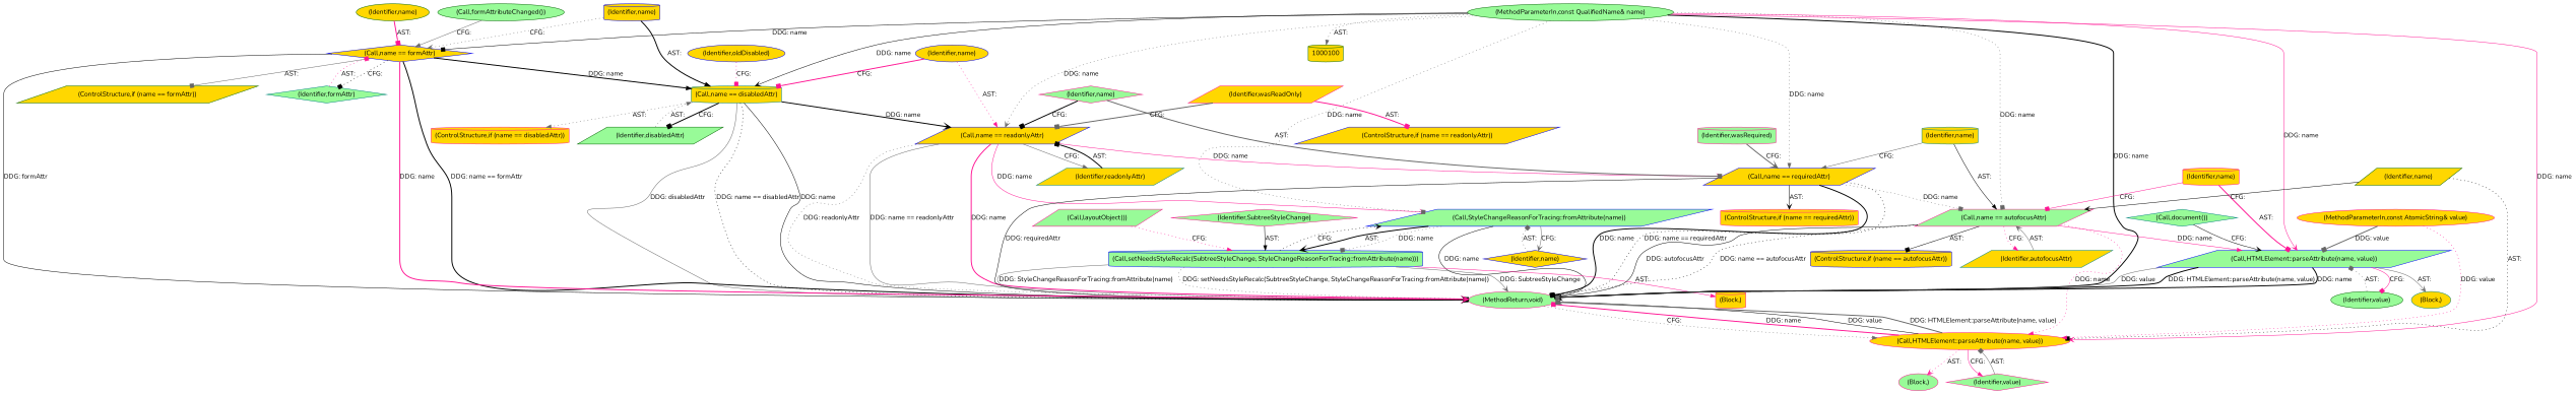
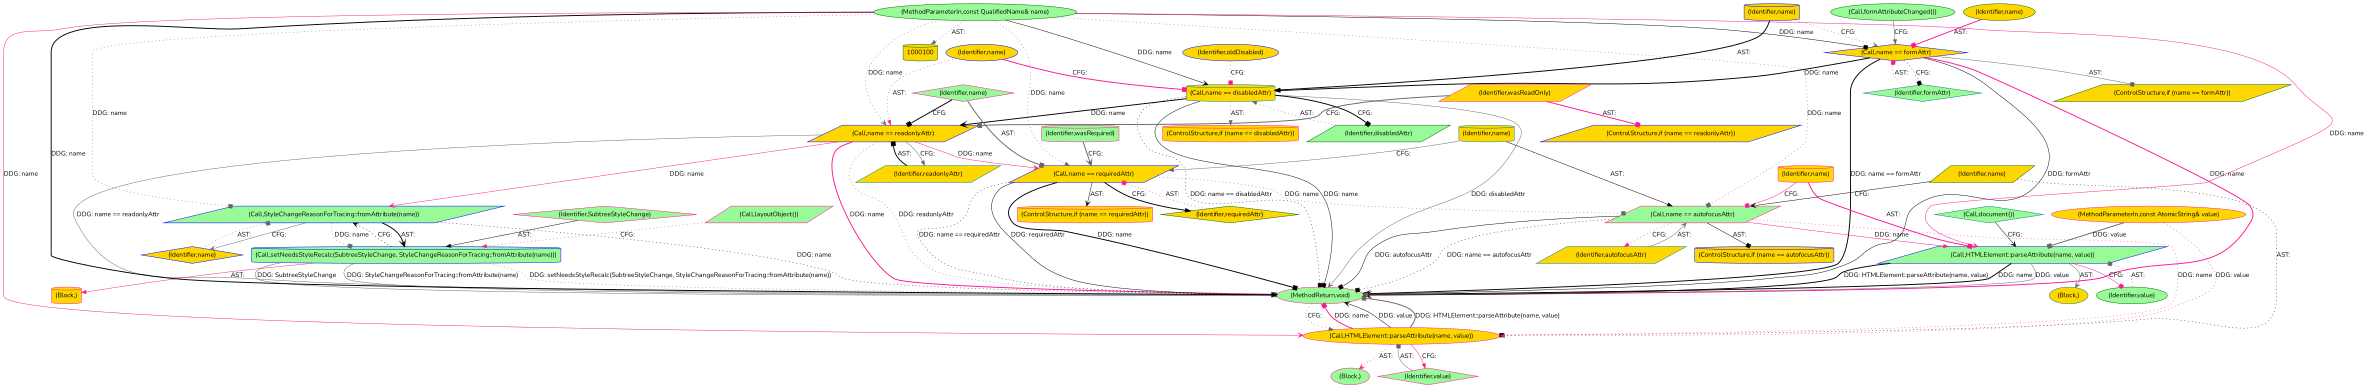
  digraph {
    fontname=Nunito
    node [color=deeppink fillcolor=gold fontname=Nunito shape=parallelogram style=filled]
    edge [arrowhead=box color=gray40 fontname=Nunito style=solid]
    n1 [color=blue label="(Call,name == readonlyAttr)"]
    n2 [color=blue fillcolor=palegreen label="(Call,StyleChangeReasonForTracing::fromAttribute(name))"]
    n3 [color=blue label="(Call,name == requiredAttr)"]
    n4 [fillcolor=palegreen label="(MethodReturn,void)" shape=ellipse]
    n5 [color=teal label="(Identifier,readonlyAttr)"]
    n6 [color=blue fillcolor=palegreen label="(Call,setNeedsStyleRecalc(SubtreeStyleChange, StyleChangeReasonForTracing::fromAttribute(name)))" shape=cylinder]
    n7 [color=blue label="(Identifier,name)" shape=diamond]
    n8 [fillcolor=palegreen label="(Call,name == autofocusAttr)"]
    n9 [label="(ControlStructure,if (name == requiredAttr))" shape=cylinder]
+   n10 [color=darkgreen label="(Identifier,requiredAttr)" shape=diamond]
    n11 [label="(Call,HTMLElement::parseAttribute(name, value))" shape=ellipse]
    n12 [color=blue label="(ControlStructure,if (name == readonlyAttr))"]
    n13 [color=teal label="(Call,name == disabledAttr)" shape=cylinder]
    n14 [label="(ControlStructure,if (name == disabledAttr))" shape=cylinder]
    n15 [color=darkgreen fillcolor=palegreen label="(Identifier,disabledAttr)"]
    n16 [color=blue label="(Call,name == formAttr)" shape=diamond]
    n17 [color=darkgreen label="(ControlStructure,if (name == formAttr))"]
    n18 [color=teal fillcolor=palegreen label="(Identifier,formAttr)" shape=diamond]
    n19 [color=darkgreen fillcolor=palegreen label="(MethodParameterIn,const QualifiedName& name)" shape=ellipse]
    n20 [color=blue fillcolor=palegreen label="(Call,HTMLElement::parseAttribute(name, value))"]
    1000100 [color=darkgreen shape=cylinder]
    n22 [color=teal label="(Identifier,autofocusAttr)"]
    n23 [color=blue label="(ControlStructure,if (name == autofocusAttr))" shape=cylinder]
    n24 [color=teal label="(Block,)" shape=ellipse]
    n25 [color=darkgreen fillcolor=palegreen label="(Identifier,value)" shape=ellipse]
    n26 [fillcolor=palegreen label="(Block,)" shape=ellipse]
    n27 [fillcolor=palegreen label="(Identifier,value)" shape=diamond]
    n28 [label="(Block,)" shape=cylinder]
    n29 [fillcolor=palegreen label="(Identifier,wasRequired)" shape=cylinder]
    n30 [fillcolor=palegreen label="(Identifier,name)" shape=diamond]
    n31 [label="(Identifier,name)" shape=cylinder]
    n32 [fillcolor=palegreen label="(Identifier,SubtreeStyleChange)" shape=diamond]
    n33 [color=teal fillcolor=palegreen label="(Call,document())" shape=diamond]
    n34 [fillcolor=palegreen label="(Call,layoutObject())"]
    n35 [color=darkgreen label="(Identifier,name)" shape=ellipse]
    n36 [color=darkgreen fillcolor=palegreen label="(Call,formAttributeChanged())" shape=ellipse]
    n37 [color=teal label="(Identifier,name)" shape=cylinder]
    n38 [color=darkgreen label="(Identifier,name)"]
    n39 [label="(Identifier,wasReadOnly)"]
    n40 [color=blue label="(Identifier,oldDisabled)" shape=ellipse]
    n41 [color=blue label="(Identifier,name)" shape=cylinder]
    n42 [label="(MethodParameterIn,const AtomicString& value)" shape=ellipse]
    n43 [color=blue label="(Identifier,name)" shape=ellipse]
    n1 -> n2 [arrowhead=vee color=deeppink label="DDG: name"]
    n1 -> n3 [arrowhead=vee color=deeppink label="DDG: name"]
    n1 -> n4 [arrowhead=normal label="DDG: name == readonlyAttr"]
    n1 -> n4 [arrowhead=normal color=deeppink label="DDG: name" style=bold]
    n1 -> n4 [arrowhead=vee label="DDG: readonlyAttr" style=dotted]
    n1 -> n5 [arrowhead=normal label="CFG: "]
-   n2 -> n4 [arrowhead=normal color=black label="DDG: name"]
+   n2 -> n4 [arrowhead=normal color=black label="DDG: name" style=dotted]
    n2 -> n6 [arrowhead=vee color=black label="AST: " style=bold]
    n2 -> n6 [label="DDG: name" style=dotted]
    n2 -> n7 [arrowhead=vee label="CFG: "]
    n3 -> n4 [color=black label="DDG: name == requiredAttr" style=dotted]
    n3 -> n4 [color=black label="DDG: requiredAttr"]
    n3 -> n4 [color=black label="DDG: name" style=bold]
    n3 -> n8 [label="DDG: name" style=dotted]
    n3 -> n9 [arrowhead=vee color=black label="AST: "]
+   n3 -> n10 [arrowhead=normal color=black label="CFG: " style=bold]
    n4 -> n11 [arrowhead=normal label="CFG: " style=dotted]
    n5 -> n1 [color=black label="AST: " style=bold]
    n6 -> n2 [arrowhead=vee color=black label="CFG: " style=dotted]
    n6 -> n4 [arrowhead=vee label="DDG: SubtreeStyleChange"]
    n6 -> n4 [arrowhead=normal label="DDG: StyleChangeReasonForTracing::fromAttribute(name)"]
    n6 -> n4 [label="DDG: setNeedsStyleRecalc(SubtreeStyleChange, StyleChangeReasonForTracing::fromAttribute(name))" style=dotted]
    n6 -> n28 [arrowhead=normal color=deeppink label="AST: "]
    n7 -> n2 [label="AST: " style=dotted]
    n8 -> n4 [color=black label="DDG: autofocusAttr"]
    n8 -> n4 [color=black label="DDG: name == autofocusAttr" style=dotted]
    n8 -> n11 [arrowhead=normal color=deeppink label="DDG: name" style=dotted]
    n8 -> n20 [arrowhead=normal color=deeppink label="DDG: name"]
    n8 -> n22 [arrowhead=normal color=deeppink label="CFG: " style=dotted]
    n8 -> n23 [color=black label="AST: "]
+   n10 -> n3 [color=deeppink label="AST: " style=dotted]
    n11 -> n4 [color=deeppink label="DDG: name" style=bold]
    n11 -> n4 [arrowhead=vee color=black label="DDG: value"]
    n11 -> n4 [label="DDG: HTMLElement::parseAttribute(name, value)" style=bold]
    n11 -> n26 [arrowhead=vee color=deeppink label="AST: " style=dotted]
    n11 -> n27 [arrowhead=normal color=deeppink label="CFG: "]
    n13 -> n1 [arrowhead=vee color=black label="DDG: name" style=bold]
    n13 -> n4 [arrowhead=vee label="DDG: disabledAttr"]
    n13 -> n4 [color=black label="DDG: name == disabledAttr" style=dotted]
    n13 -> n4 [color=black label="DDG: name"]
    n13 -> n14 [arrowhead=normal label="AST: " style=dotted]
    n13 -> n15 [color=black label="CFG: " style=bold]
    n15 -> n13 [arrowhead=normal label="AST: " style=dotted]
    n16 -> n4 [arrowhead=vee color=black label="DDG: name == formAttr" style=bold]
    n16 -> n4 [arrowhead=vee color=black label="DDG: formAttr"]
    n16 -> n4 [arrowhead=vee color=deeppink label="DDG: name" style=bold]
    n16 -> n13 [arrowhead=normal color=black label="DDG: name" style=bold]
    n16 -> n17 [label="AST: "]
    n16 -> n18 [color=black label="CFG: " style=dotted]
    n18 -> n16 [color=deeppink label="AST: " style=dotted]
    n19 -> n1 [arrowhead=vee label="DDG: name" style=dotted]
    n19 -> n2 [label="DDG: name" style=dotted]
    n19 -> n3 [arrowhead=normal label="DDG: name" style=dotted]
    n19 -> n4 [arrowhead=normal color=black label="DDG: name" style=bold]
    n19 -> n8 [label="DDG: name" style=dotted]
    n19 -> n11 [arrowhead=vee color=deeppink label="DDG: name"]
    n19 -> n13 [arrowhead=vee color=black label="DDG: name"]
    n19 -> n16 [color=black label="DDG: name"]
    n19 -> n20 [arrowhead=vee color=deeppink label="DDG: name"]
    n19 -> 1000100 [arrowhead=normal label="AST: " style=dotted]
    n20 -> n4 [arrowhead=vee color=black label="DDG: HTMLElement::parseAttribute(name, value)" style=bold]
    n20 -> n4 [color=black label="DDG: name" style=bold]
    n20 -> n4 [label="DDG: value"]
    n20 -> n24 [arrowhead=vee label="AST: "]
    n20 -> n25 [color=deeppink label="CFG: "]
    n22 -> n8 [arrowhead=vee label="AST: "]
    n25 -> n20 [label="AST: " style=dotted]
    n27 -> n11 [label="AST: "]
    n29 -> n3 [arrowhead=vee label="CFG: " style=bold]
    n30 -> n1 [color=black label="CFG: " style=bold]
    n30 -> n3 [label="AST: " style=bold]
    n31 -> n8 [color=deeppink label="CFG: "]
    n31 -> n20 [color=deeppink label="AST: " style=bold]
    n32 -> n6 [arrowhead=normal color=black label="AST: "]
    n33 -> n20 [arrowhead=vee color=black label="CFG: "]
    n34 -> n6 [arrowhead=normal color=deeppink label="CFG: " style=dotted]
    n35 -> n16 [color=deeppink label="AST: " style=bold]
    n36 -> n16 [arrowhead=normal label="CFG: "]
    n37 -> n3 [arrowhead=normal label="CFG: "]
    n37 -> n8 [arrowhead=normal color=black label="AST: "]
    n38 -> n8 [arrowhead=vee color=black label="CFG: "]
    n38 -> n11 [color=black label="AST: " style=dotted]
    n39 -> n1 [label="CFG: " style=bold]
    n39 -> n12 [color=deeppink label="AST: " style=bold]
    n40 -> n13 [color=deeppink label="CFG: " style=dotted]
    n41 -> n13 [arrowhead=normal color=black label="AST: " style=bold]
    n41 -> n16 [arrowhead=vee label="CFG: " style=dotted]
    n42 -> n11 [arrowhead=normal color=deeppink label="DDG: value" style=dotted]
    n42 -> n20 [label="DDG: value" style=bold]
    n43 -> n1 [arrowhead=normal color=deeppink label="AST: " style=dotted]
    n43 -> n13 [color=deeppink label="CFG: " style=bold]
  }
